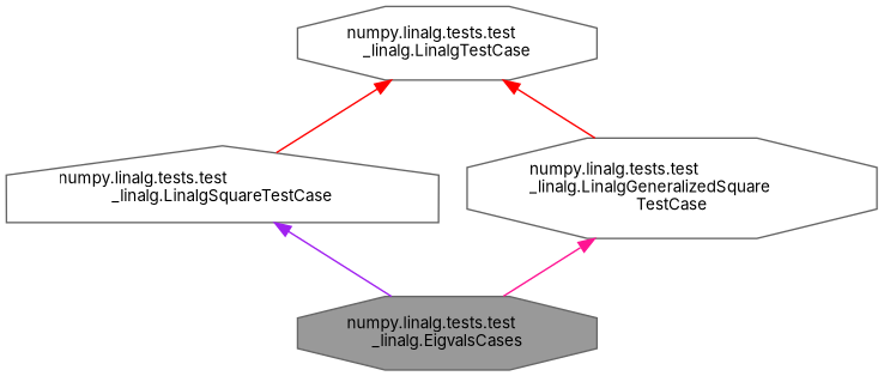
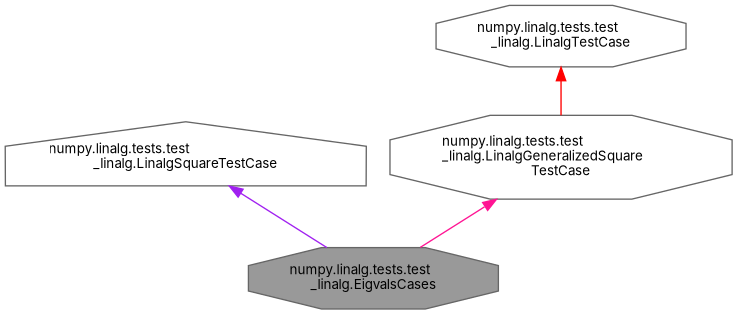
  digraph {
    fontname=Inter
    rankdir=TB
    node [color=gray40 fillcolor=white fontname=Inter fontsize=10 shape=octagon style=filled]
    edge [color=red dir=back fontname=Inter fontsize=10 labelfontname=Helvetica labelfontsize=10 style=solid]
    n1 [fillcolor=grey60 fontcolor=black height=0.2 label="numpy.linalg.tests.test\l_linalg.EigvalsCases" width=0.4]
    n2 [height=0.2 label="numpy.linalg.tests.test\l_linalg.LinalgSquareTestCase" shape=house width=0.4]
    n3 [height=0.2 label="numpy.linalg.tests.test\l_linalg.LinalgTestCase" width=0.4]
    n4 [height=0.2 label="numpy.linalg.tests.test\l_linalg.LinalgGeneralizedSquare\lTestCase" width=0.4]
    n2 -> n1 [color=purple]
-   n3 -> n2
    n3 -> n4
    n4 -> n1 [color=deeppink]
  }
